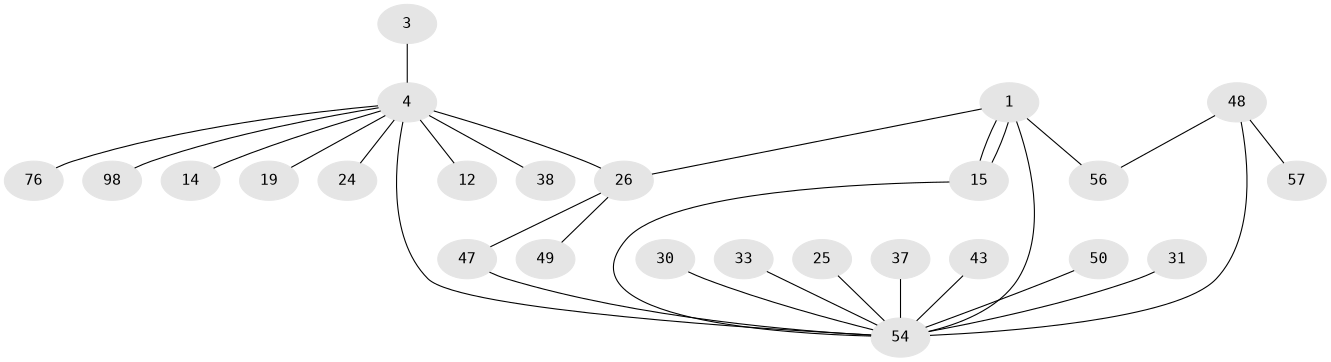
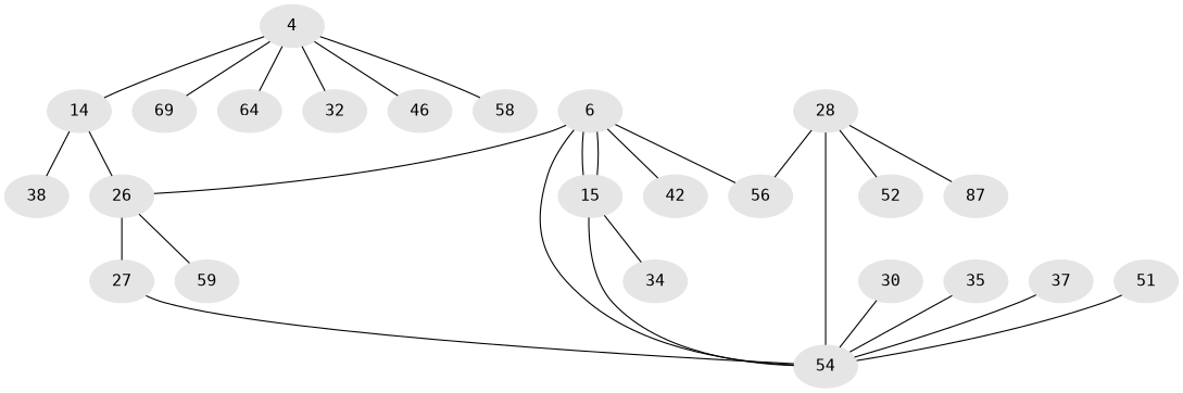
  graph {
    fontname="DejaVu Sans Mono"
    node [color=gray90 fontname="DejaVu Sans Mono" style=filled]
    edge [fontname="DejaVu Sans Mono"]
    4 [super="+2"]
    14
-   19
-   24
+   19 [label=69]
+   24 [label=64]
    26 [super="+1"]
-   32 [label=12]
+   32
    38
-   46 [label=76]
+   46
    54 [super="+11+40+10+53+16+12+18+20+21+22+25+27+28"]
-   58 [label=98]
-   3
-   47 [super="+29"]
-   49
+   58
+   47 [super="+29" label=27]
+   49 [label=59]
    15 [super="+7"]
-   6 [label=1]
+   34
+   6
+   42
    56 [super="+23"]
    30
-   33
-   35 [label=25]
+   35
    37
-   43
-   48 [super="+44+36+41+45"]
-   57
-   50
-   51 [label=31]
+   48 [super="+44+36+41+45" label=28]
+   52
+   57 [label=87]
+   51
    4 -- 14
    4 -- 19
    4 -- 24
-   4 -- 26 [weight=3]
+   14 -- 26 [weight=3]
    4 -- 32
-   4 -- 38
+   14 -- 38
    4 -- 46
-   4 -- 54 [weight=2]
    4 -- 58
    26 -- 47
    26 -- 49
-   3 -- 4
    47 -- 54
    15 -- 54
+   15 -- 34
    6 -- 26
    6 -- 54 [weight=2]
    6 -- 15 [weight=2]
    6 -- 15
+   6 -- 42
    6 -- 56 [weight=2]
    30 -- 54
-   33 -- 54
    35 -- 54
    37 -- 54
-   43 -- 54
    48 -- 54 [weight=2]
    48 -- 56
+   48 -- 52
    48 -- 57
-   50 -- 54
    51 -- 54
  }
